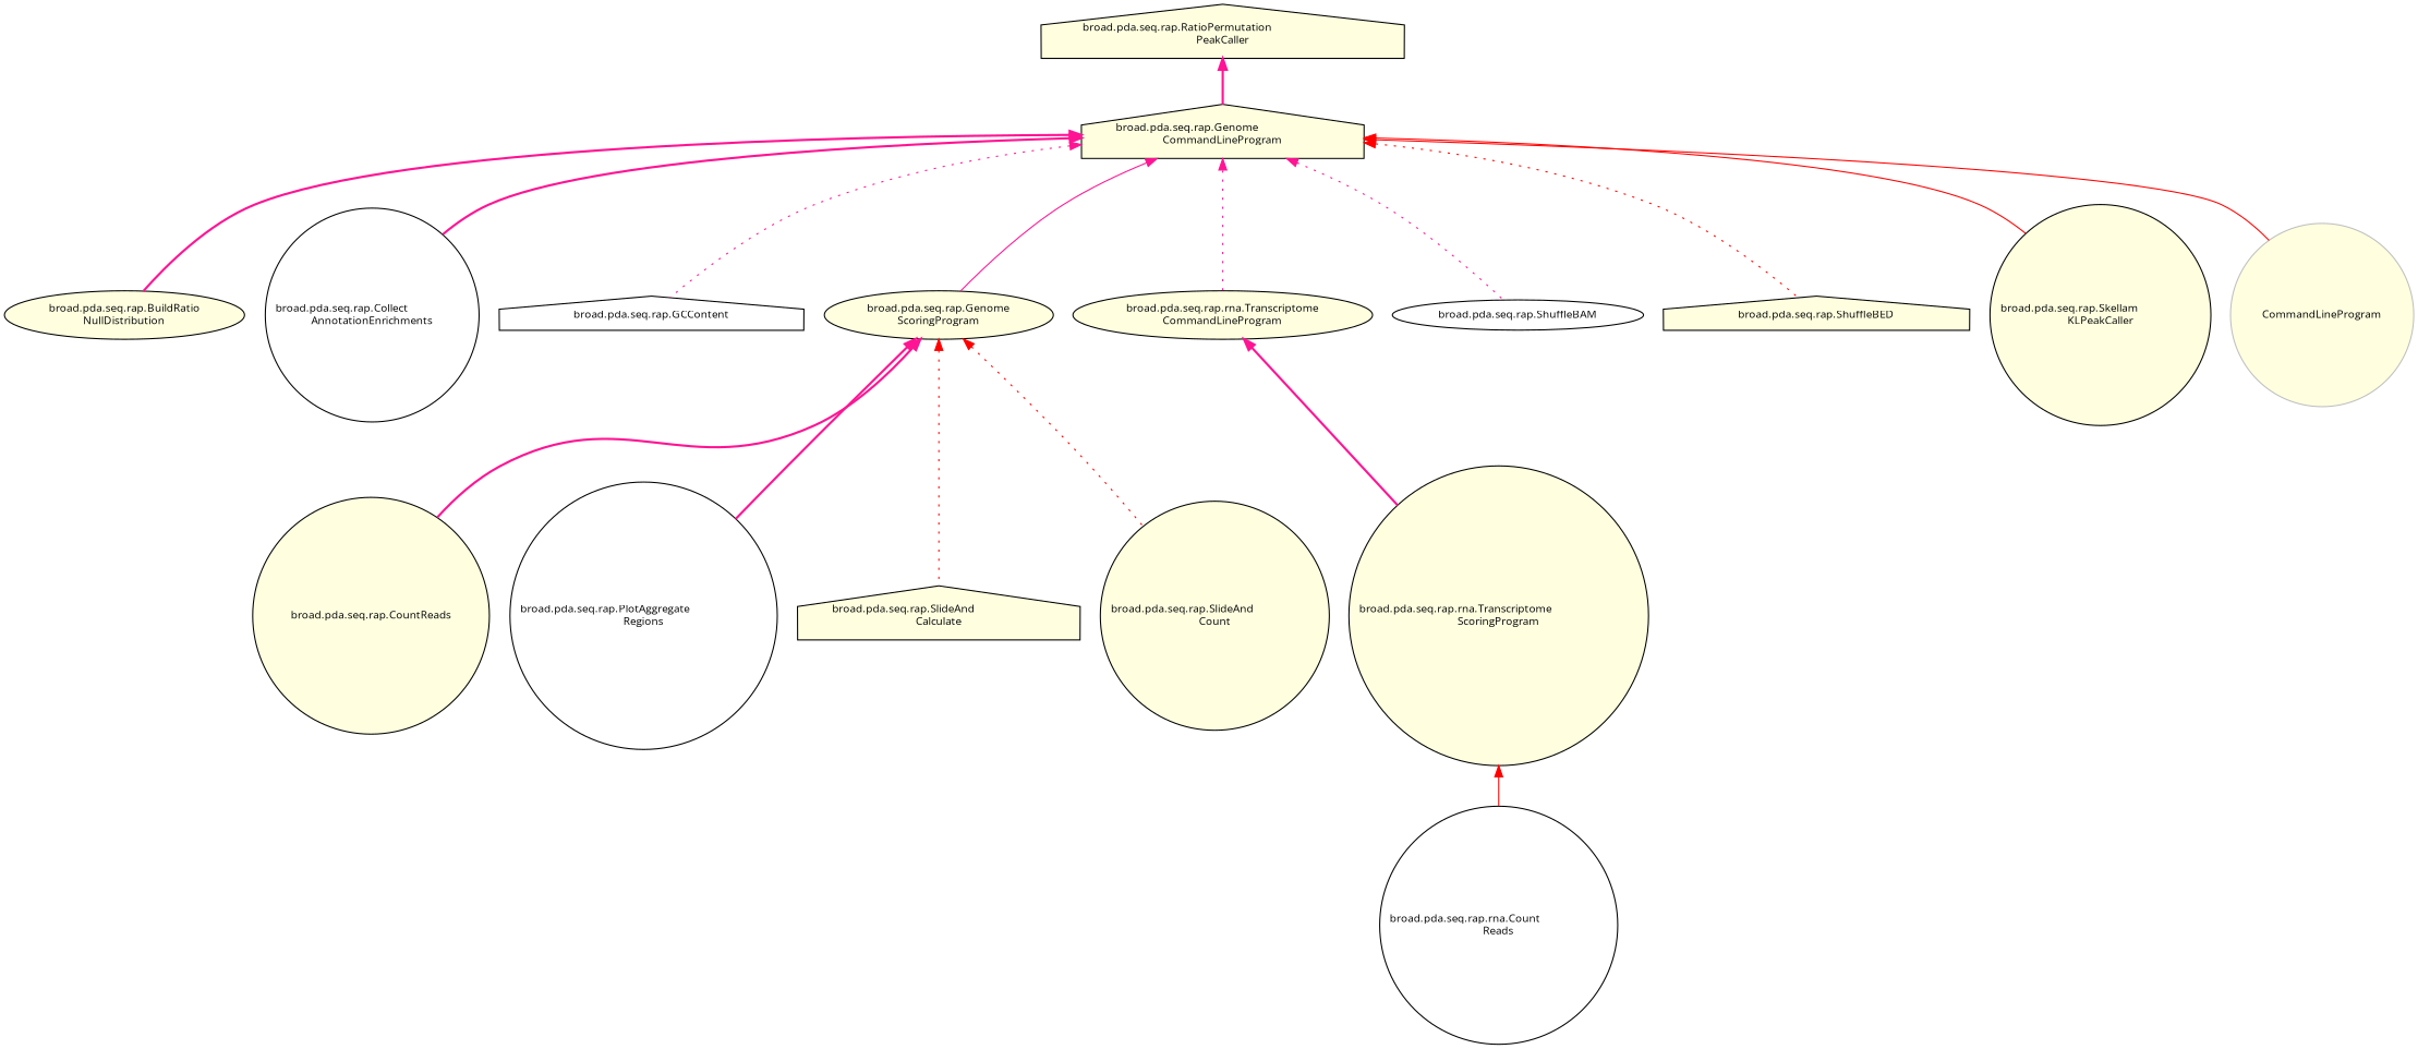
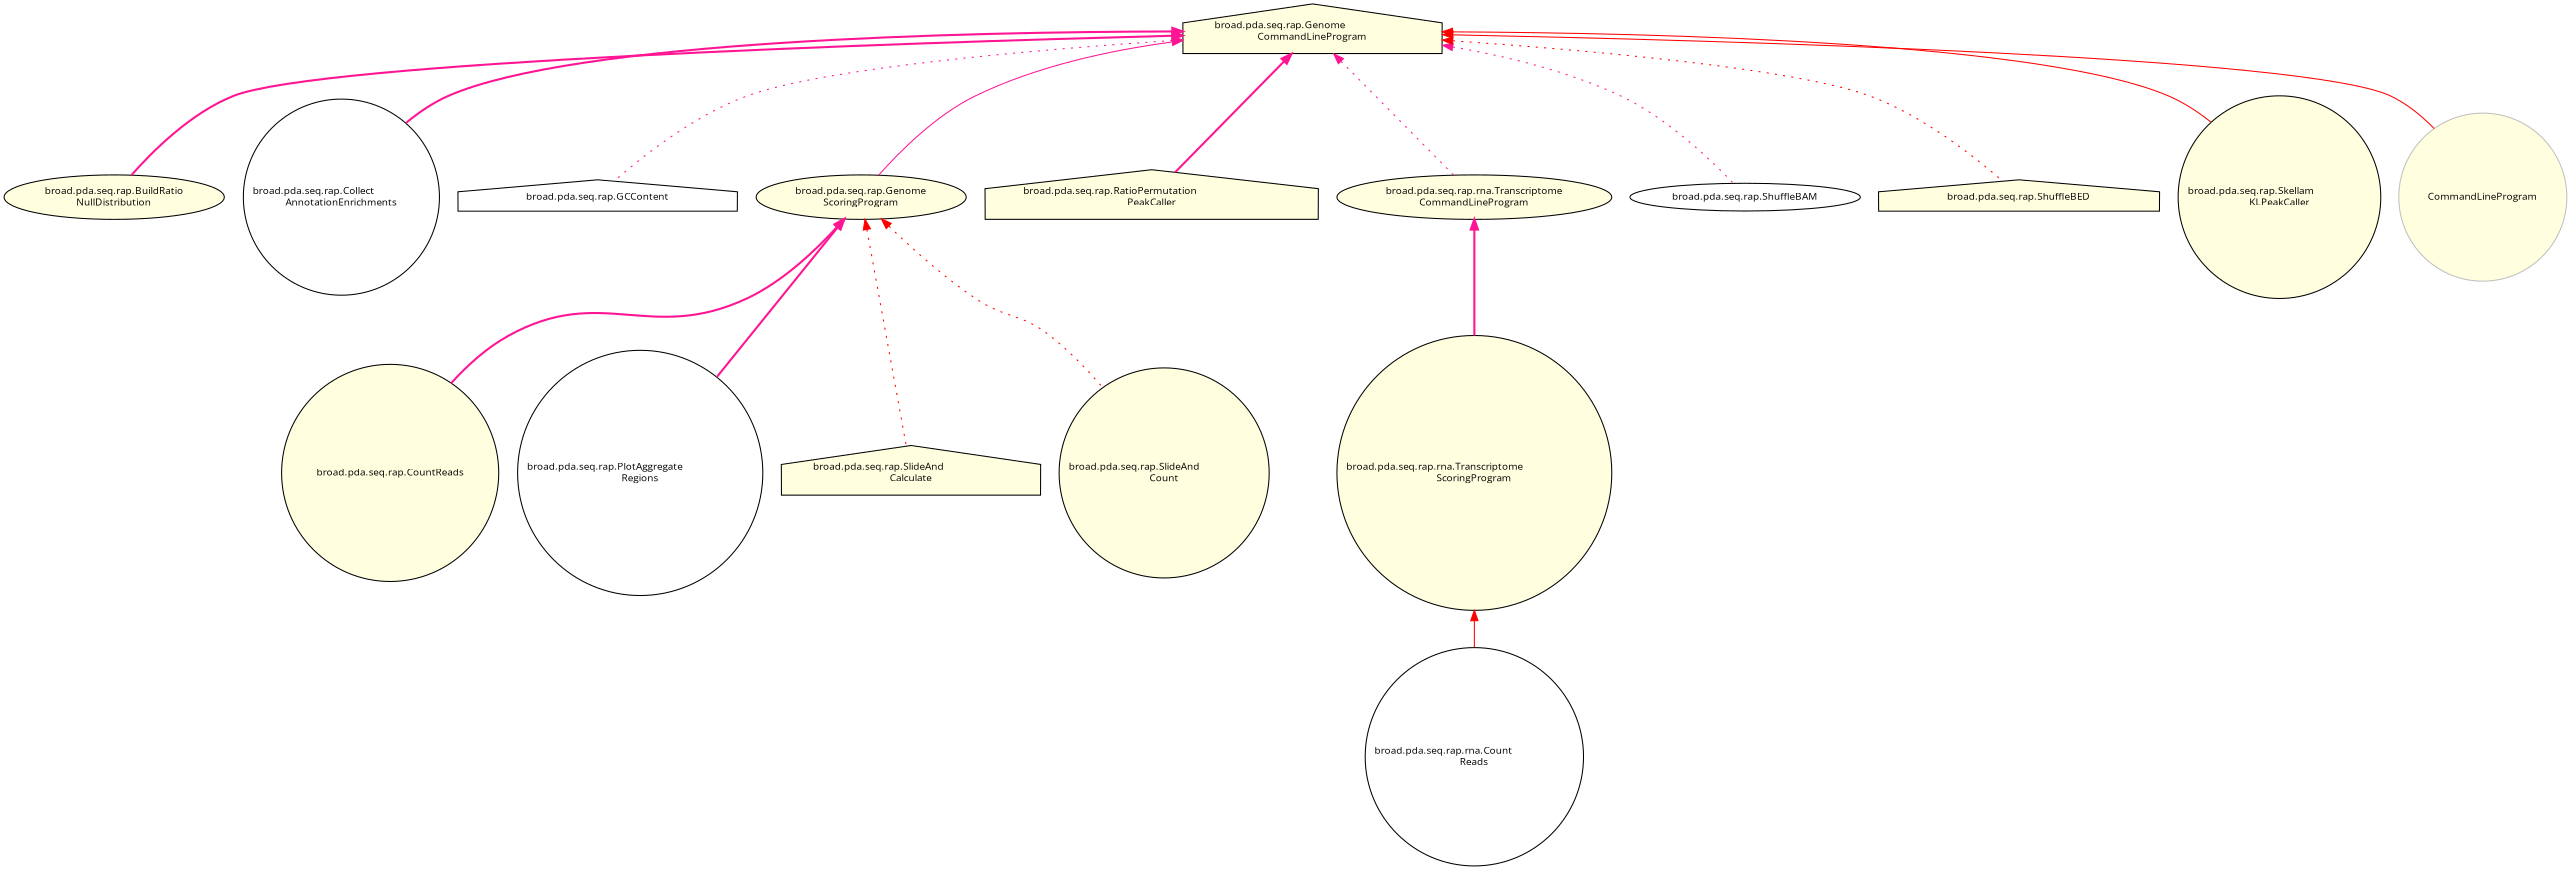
  digraph {
    fontname="Open Sans"
    rankdir=TB
    node [color=black fillcolor=lightyellow fontname="Open Sans" fontsize=10 shape=circle style=filled]
    edge [color=deeppink dir=back fontname="Open Sans" fontsize=10 labelfontname=Helvetica labelfontsize=10 style=bold]
    n1 [fontcolor=black height=0.2 label="broad.pda.seq.rap.Genome\lCommandLineProgram" shape=house width=0.4]
    n2 [height=0.2 label="broad.pda.seq.rap.BuildRatio\lNullDistribution" shape=ellipse width=0.4]
    n3 [fillcolor=white height=0.2 label="broad.pda.seq.rap.Collect\lAnnotationEnrichments" width=0.4]
    n4 [fillcolor=white height=0.2 label="broad.pda.seq.rap.GCContent" shape=house width=0.4]
    n5 [height=0.2 label="broad.pda.seq.rap.Genome\lScoringProgram" shape=ellipse width=0.4]
    n6 [height=0.2 label="broad.pda.seq.rap.RatioPermutation\lPeakCaller" shape=house width=0.4]
    n7 [height=0.2 label="broad.pda.seq.rap.rna.Transcriptome\lCommandLineProgram" shape=ellipse width=0.4]
    n8 [fillcolor=white height=0.2 label="broad.pda.seq.rap.ShuffleBAM" shape=ellipse width=0.4]
    n9 [height=0.2 label="broad.pda.seq.rap.ShuffleBED" shape=house width=0.4]
    n10 [height=0.2 label="broad.pda.seq.rap.Skellam\lKLPeakCaller" width=0.4]
    n11 [color=grey75 height=0.2 label=CommandLineProgram width=0.4]
    n12 [height=0.2 label="broad.pda.seq.rap.CountReads" width=0.4]
    n13 [fillcolor=white height=0.2 label="broad.pda.seq.rap.PlotAggregate\lRegions" width=0.4]
    n14 [height=0.2 label="broad.pda.seq.rap.SlideAnd\lCalculate" shape=house width=0.4]
    n15 [height=0.2 label="broad.pda.seq.rap.SlideAnd\lCount" width=0.4]
    n16 [height=0.2 label="broad.pda.seq.rap.rna.Transcriptome\lScoringProgram" width=0.4]
    n17 [fillcolor=white height=0.2 label="broad.pda.seq.rap.rna.Count\lReads" width=0.4]
    n1 -> n2
    n1 -> n3
    n1 -> n4 [style=dotted]
    n1 -> n5 [style=solid]
-   n6 -> n1
+   n1 -> n6
    n1 -> n7 [style=dotted]
    n1 -> n8 [style=dotted]
    n1 -> n9 [color=red style=dotted]
    n1 -> n10 [color=red style=solid]
    n1 -> n11 [color=red style=solid]
    n5 -> n12
    n5 -> n13
    n5 -> n14 [color=red style=dotted]
    n5 -> n15 [color=red style=dotted]
    n7 -> n16
    n16 -> n17 [color=red style=solid]
  }
